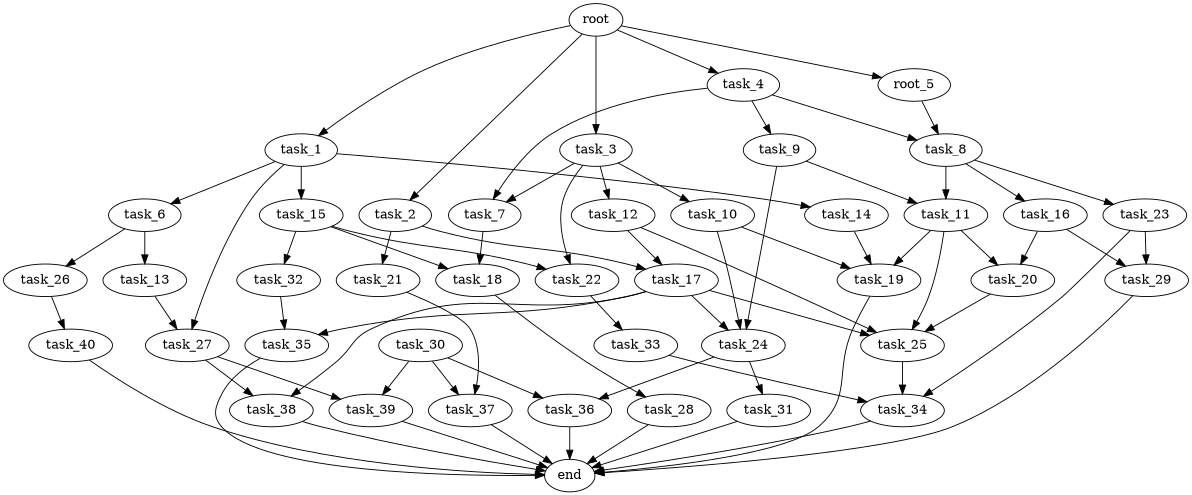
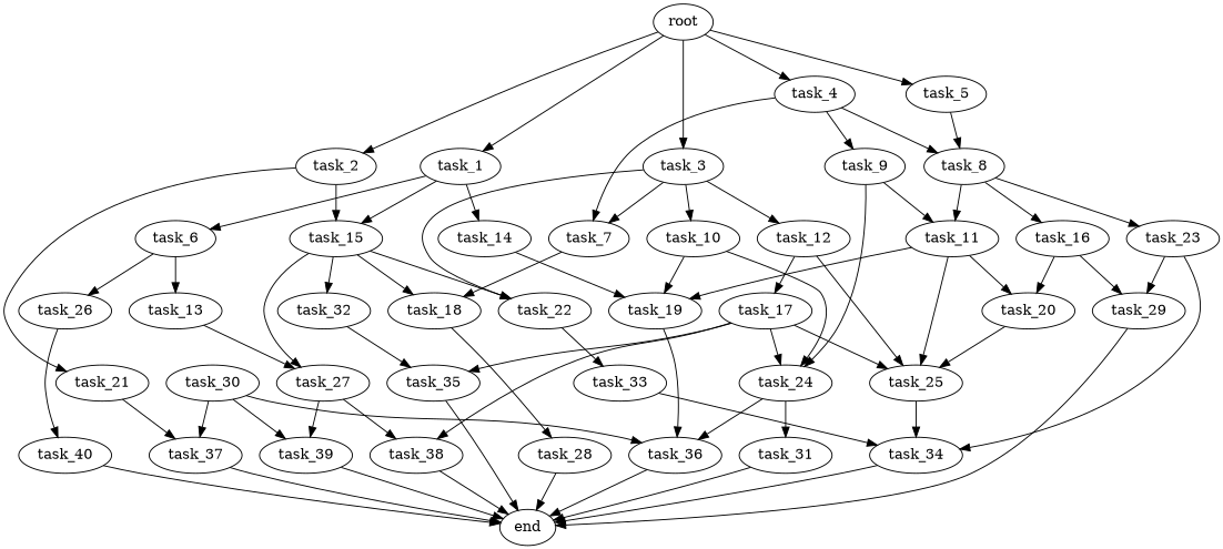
  digraph {
    root
    task_1
    task_2
    task_3
    task_4
-   task_5 [label=root_5]
+   task_5
    task_6
    task_14
    task_15
    task_17
    task_21
    task_7
    task_10
    task_12
    task_22
    task_8
    task_9
    task_13
    task_26
    task_19
    task_18
    task_27
    task_32
    task_24
    task_25
    task_35
    task_38
    task_37
    task_33
    task_11
    task_16
    task_23
    task_40
    task_28
    task_20
    task_29
    task_34
    task_31
    task_36
    end
    task_30
    task_39
    root -> task_1
    root -> task_2
    root -> task_3
    root -> task_4
    root -> task_5
    task_1 -> task_6
    task_1 -> task_14
    task_1 -> task_15
-   task_2 -> task_17
+   task_2 -> task_15
    task_2 -> task_21
    task_3 -> task_7
    task_3 -> task_10
    task_3 -> task_12
    task_3 -> task_22
    task_4 -> task_7
    task_4 -> task_8
    task_4 -> task_9
    task_5 -> task_8
    task_6 -> task_13
    task_6 -> task_26
    task_14 -> task_19
    task_15 -> task_22
    task_15 -> task_18
-   task_1 -> task_27
+   task_15 -> task_27
    task_15 -> task_32
    task_17 -> task_24
    task_17 -> task_25
    task_17 -> task_35
    task_17 -> task_38
    task_21 -> task_37
    task_7 -> task_18
    task_10 -> task_19
    task_10 -> task_24
    task_12 -> task_17
    task_12 -> task_25
    task_22 -> task_33
    task_8 -> task_11
    task_8 -> task_16
    task_8 -> task_23
    task_9 -> task_24
    task_9 -> task_11
    task_13 -> task_27
    task_26 -> task_40
-   task_19 -> end
+   task_19 -> task_36
    task_18 -> task_28
    task_27 -> task_38
    task_27 -> task_39
    task_32 -> task_35
    task_24 -> task_31
    task_24 -> task_36
    task_25 -> task_34
    task_35 -> end
    task_38 -> end
    task_37 -> end
    task_33 -> task_34
    task_11 -> task_19
    task_11 -> task_25
    task_11 -> task_20
    task_16 -> task_20
    task_16 -> task_29
    task_23 -> task_29
    task_23 -> task_34
    task_40 -> end
    task_28 -> end
    task_20 -> task_25
    task_29 -> end
    task_34 -> end
    task_31 -> end
    task_36 -> end
    task_30 -> task_37
    task_30 -> task_36
    task_30 -> task_39
    task_39 -> end
  }
